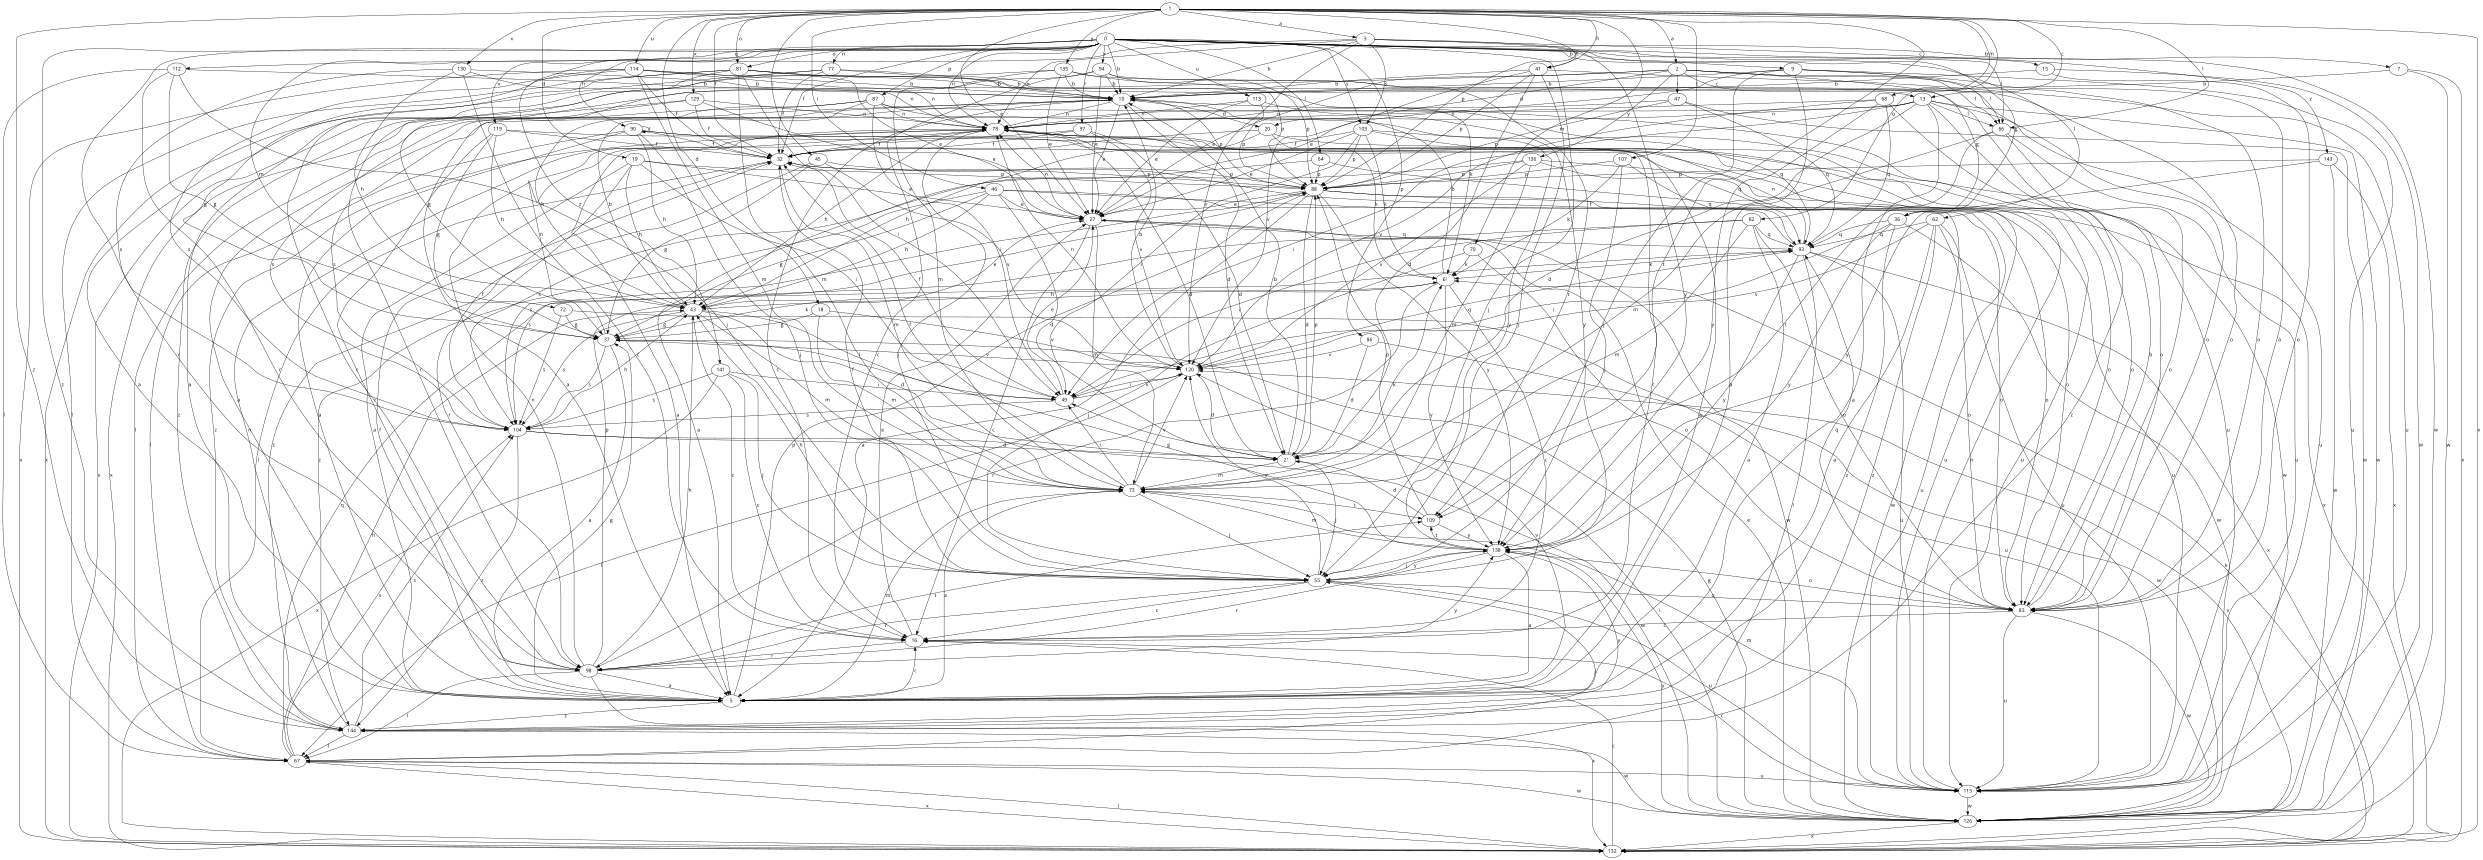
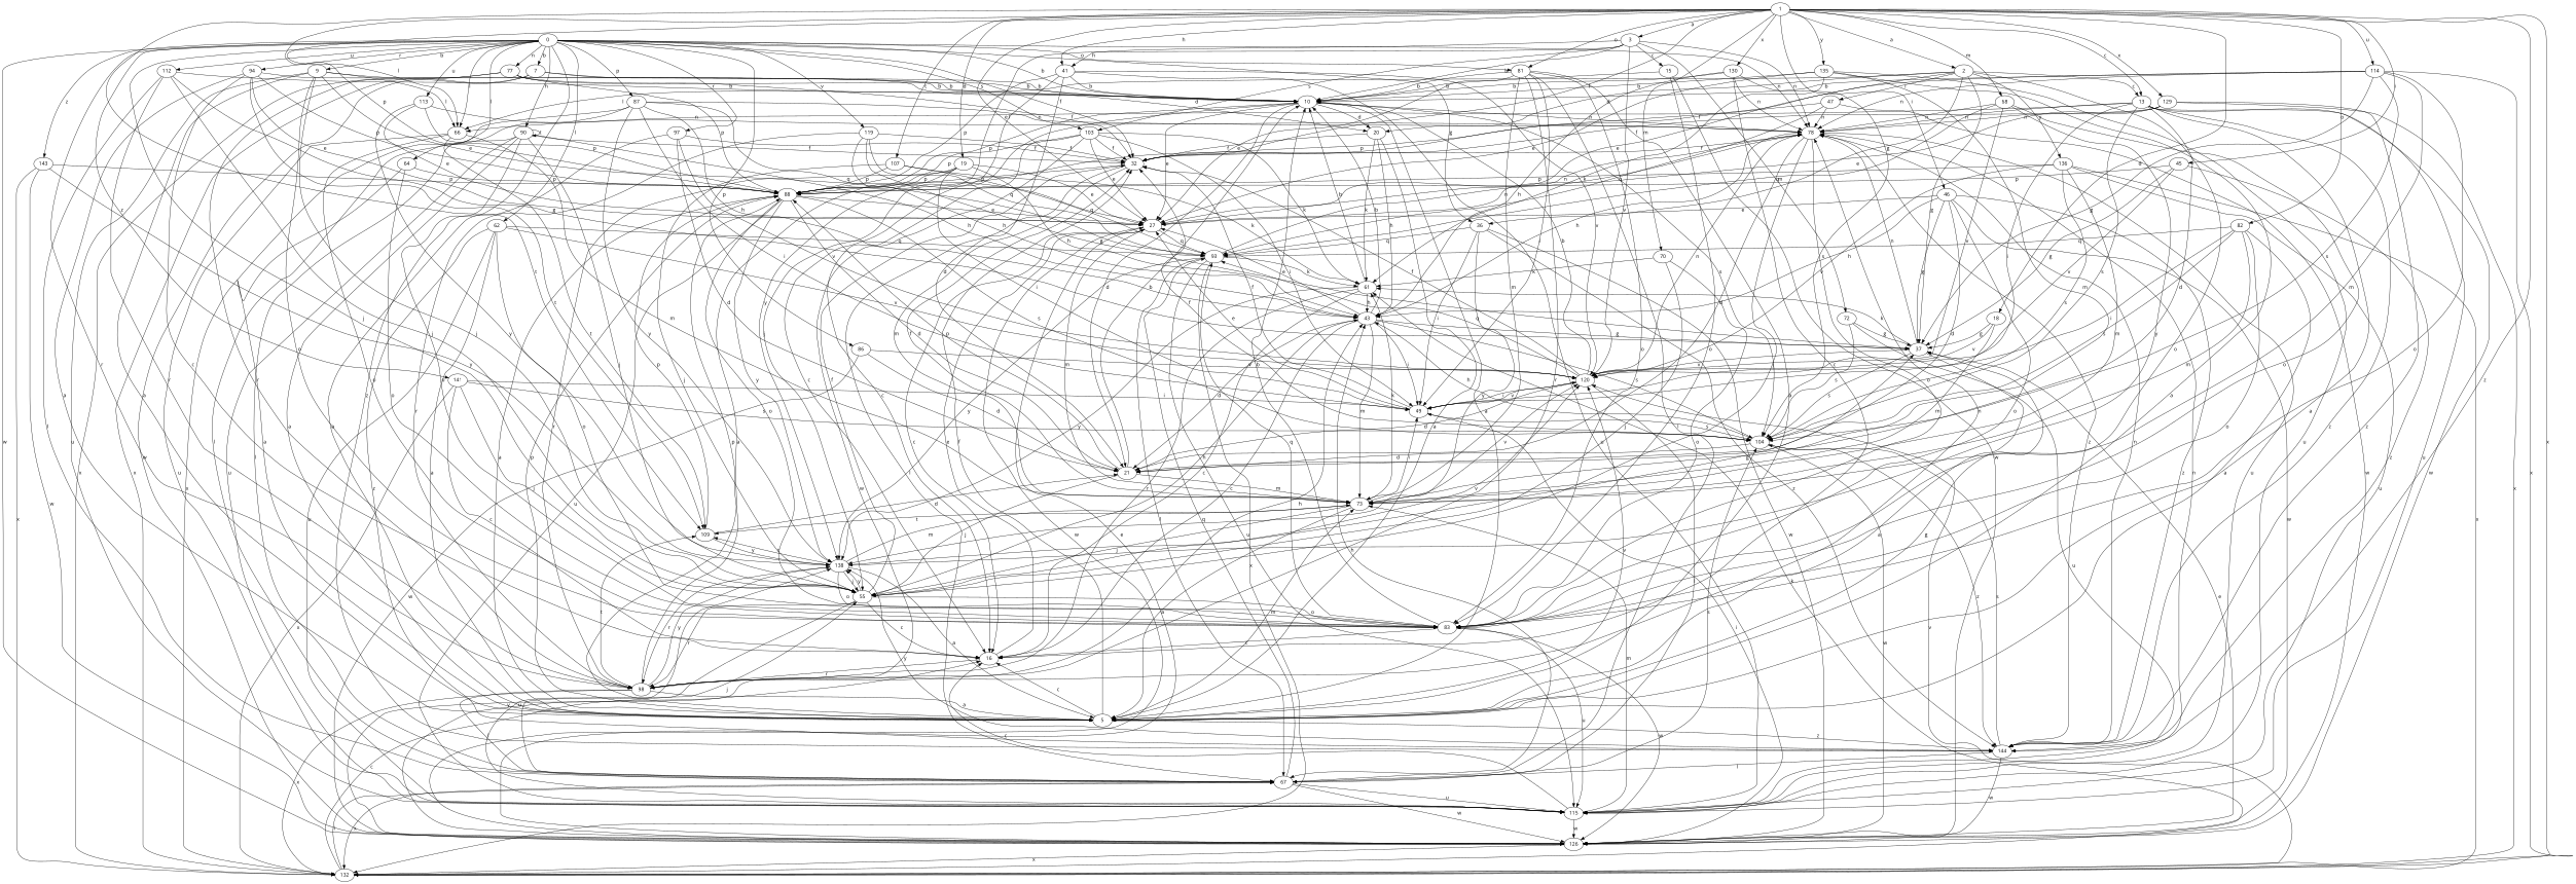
  digraph {
    fontname="Open Sans"
    node [fontname="Open Sans"]
    edge [fontname="Open Sans"]
    0
    7
    9
    10
    32
    36
    n7 [label=90]
    55
    62
    64
    66
    77
    78
    81
    86
    87
    94
    97
    98
    103
    112
    113
    119
    126
    141
    143
    144
    132
    20
    27
    83
    5
    115
    88
    16
    21
    104
    73
    67
    138
    49
    93
    43
    120
    109
    61
    37
    1
    2
    3
    13
    18
    19
    41
    45
    46
    68
    70
    82
    107
    114
    129
    130
    135
    47
    136
    15
    72
    0 -> 7 [label=b]
    0 -> 9 [label=b]
    0 -> 10 [label=b]
    0 -> 32 [label=f]
    0 -> 36 [label=g]
    0 -> n7 [label=h]
    0 -> 55 [label=j]
    0 -> 62 [label=l]
    0 -> 64 [label=l]
    0 -> 66 [label=l]
    0 -> 77 [label=n]
    0 -> 78 [label=n]
    0 -> 81 [label=o]
    0 -> 86 [label=p]
    0 -> 87 [label=p]
    0 -> 94 [label=r]
    0 -> 97 [label=r]
    0 -> 98 [label=r]
    0 -> 103 [label=s]
    0 -> 112 [label=u]
    0 -> 113 [label=u]
    0 -> 119 [label=v]
    0 -> 126 [label=w]
    0 -> 141 [label=z]
    0 -> 143 [label=z]
    0 -> 144 [label=z]
    7 -> 10 [label=b]
    7 -> 126 [label=w]
    7 -> 132 [label=x]
+   7 -> 20 [label=d]
    9 -> 10 [label=b]
    9 -> 55 [label=j]
    9 -> 66 [label=l]
    9 -> 27 [label=e]
    9 -> 83 [label=o]
    9 -> 5 [label=a]
    9 -> 115 [label=u]
    10 -> 78 [label=n]
    10 -> 20 [label=d]
    10 -> 27 [label=e]
    10 -> 5 [label=a]
    10 -> 88 [label=p]
    10 -> 16 [label=c]
    10 -> 21 [label=d]
    10 -> 104 [label=s]
    32 -> 88 [label=p]
    32 -> 73 [label=m]
    32 -> 67 [label=l]
    36 -> 126 [label=w]
    36 -> 144 [label=z]
    36 -> 138 [label=y]
    36 -> 49 [label=i]
    36 -> 93 [label=q]
    n7 -> 32 [label=f]
    n7 -> n7 [label=t]
    n7 -> 55 [label=j]
    n7 -> 83 [label=o]
    n7 -> 5 [label=a]
    n7 -> 115 [label=u]
    n7 -> 67 [label=l]
    n7 -> 43 [label=h]
    55 -> 32 [label=f]
    55 -> 98 [label=r]
    55 -> 83 [label=o]
    55 -> 115 [label=u]
    55 -> 16 [label=c]
    55 -> 138 [label=y]
    55 -> 43 [label=h]
    55 -> 120 [label=v]
    62 -> 144 [label=z]
    62 -> 83 [label=o]
    62 -> 5 [label=a]
    62 -> 115 [label=u]
    62 -> 93 [label=q]
    62 -> 120 [label=v]
    64 -> 83 [label=o]
    64 -> 5 [label=a]
    64 -> 88 [label=p]
    66 -> 83 [label=o]
    66 -> 115 [label=u]
    66 -> 73 [label=m]
    66 -> 109 [label=t]
    77 -> 10 [label=b]
    77 -> 32 [label=f]
    77 -> 98 [label=r]
    77 -> 132 [label=x]
    77 -> 88 [label=p]
    78 -> 32 [label=f]
    78 -> 55 [label=j]
    78 -> 144 [label=z]
    78 -> 83 [label=o]
    78 -> 115 [label=u]
    78 -> 21 [label=d]
    78 -> 43 [label=h]
    81 -> 10 [label=b]
    81 -> 98 [label=r]
    81 -> 27 [label=e]
    81 -> 83 [label=o]
    81 -> 5 [label=a]
    81 -> 73 [label=m]
    81 -> 67 [label=l]
    81 -> 49 [label=i]
    86 -> 126 [label=w]
    86 -> 21 [label=d]
    86 -> 120 [label=v]
    87 -> 78 [label=n]
    87 -> 132 [label=x]
    87 -> 67 [label=l]
    87 -> 138 [label=y]
    87 -> 49 [label=i]
    87 -> 93 [label=q]
    87 -> 43 [label=h]
    94 -> 10 [label=b]
    94 -> 27 [label=e]
    94 -> 5 [label=a]
    94 -> 88 [label=p]
    94 -> 16 [label=c]
    94 -> 109 [label=t]
    97 -> 32 [label=f]
    97 -> 5 [label=a]
    97 -> 21 [label=d]
    97 -> 120 [label=v]
    98 -> 78 [label=n]
    98 -> 132 [label=x]
    98 -> 5 [label=a]
    98 -> 88 [label=p]
    98 -> 67 [label=l]
    98 -> 138 [label=y]
    98 -> 43 [label=h]
    98 -> 109 [label=t]
    103 -> 32 [label=f]
    103 -> 126 [label=w]
    103 -> 27 [label=e]
    103 -> 88 [label=p]
    103 -> 16 [label=c]
    103 -> 49 [label=i]
    103 -> 61 [label=k]
    112 -> 10 [label=b]
    112 -> 55 [label=j]
    112 -> 98 [label=r]
    112 -> 67 [label=l]
    112 -> 37 [label=g]
    113 -> 78 [label=n]
    113 -> 27 [label=e]
    113 -> 88 [label=p]
    113 -> 138 [label=y]
    119 -> 32 [label=f]
    119 -> 98 [label=r]
    119 -> 93 [label=q]
    119 -> 43 [label=h]
    119 -> 37 [label=g]
    126 -> 132 [label=x]
    126 -> 27 [label=e]
    126 -> 138 [label=y]
    126 -> 49 [label=i]
-   126 -> 37 [label=g]
+   126 -> 37 [label=e]
    141 -> 55 [label=j]
    141 -> 132 [label=x]
    141 -> 16 [label=c]
    141 -> 104 [label=s]
    141 -> 49 [label=i]
    143 -> 126 [label=w]
    143 -> 132 [label=x]
    143 -> 88 [label=p]
    143 -> 138 [label=y]
    144 -> 78 [label=n]
    144 -> 126 [label=w]
    144 -> 104 [label=s]
    144 -> 67 [label=l]
    144 -> 138 [label=y]
    132 -> 16 [label=c]
    132 -> 67 [label=l]
    132 -> 120 [label=v]
    132 -> 61 [label=k]
    20 -> 32 [label=f]
    20 -> 5 [label=a]
    20 -> 43 [label=h]
    20 -> 61 [label=k]
    27 -> 78 [label=n]
    27 -> 126 [label=w]
    27 -> 16 [label=c]
    27 -> 73 [label=m]
    27 -> 93 [label=q]
    83 -> 10 [label=b]
    83 -> 126 [label=w]
    83 -> 115 [label=u]
    83 -> 16 [label=c]
    83 -> 93 [label=q]
    5 -> 32 [label=f]
    5 -> 144 [label=z]
    5 -> 88 [label=p]
    5 -> 16 [label=c]
    5 -> 73 [label=m]
    5 -> 120 [label=v]
    5 -> 37 [label=g]
    115 -> 78 [label=n]
    115 -> 126 [label=w]
    115 -> 16 [label=c]
    115 -> 73 [label=m]
    88 -> 27 [label=e]
    88 -> 83 [label=o]
    88 -> 5 [label=a]
    88 -> 115 [label=u]
    88 -> 21 [label=d]
    88 -> 104 [label=s]
    88 -> 138 [label=y]
    16 -> 98 [label=r]
    16 -> 27 [label=e]
    21 -> 10 [label=b]
    21 -> 55 [label=j]
    21 -> 88 [label=p]
    21 -> 73 [label=m]
    104 -> 32 [label=f]
    104 -> 126 [label=w]
    104 -> 144 [label=z]
    104 -> 21 [label=d]
    104 -> 43 [label=h]
    73 -> 32 [label=f]
    73 -> 55 [label=j]
    73 -> 5 [label=a]
    73 -> 49 [label=i]
    73 -> 120 [label=v]
    73 -> 109 [label=t]
    73 -> 61 [label=k]
    67 -> 55 [label=j]
    67 -> 126 [label=w]
    67 -> 132 [label=x]
    67 -> 115 [label=u]
    67 -> 104 [label=s]
    67 -> 93 [label=q]
    67 -> 43 [label=h]
    138 -> 55 [label=j]
    138 -> 98 [label=r]
    138 -> 83 [label=o]
    138 -> 5 [label=a]
    138 -> 73 [label=m]
    138 -> 109 [label=t]
    138 -> 37 [label=g]
    49 -> 32 [label=f]
    49 -> 27 [label=e]
    49 -> 104 [label=s]
    49 -> 120 [label=v]
-   93 -> 32 [label=f]
+   120 -> 32 [label=f]
    93 -> 78 [label=n]
    93 -> 132 [label=x]
    93 -> 115 [label=u]
    93 -> 67 [label=l]
    93 -> 138 [label=y]
    93 -> 61 [label=k]
    43 -> 10 [label=b]
    43 -> 27 [label=e]
    43 -> 16 [label=c]
    43 -> 21 [label=d]
    43 -> 104 [label=s]
    43 -> 73 [label=m]
    43 -> 49 [label=i]
    43 -> 37 [label=g]
    120 -> 10 [label=b]
    120 -> 78 [label=n]
    120 -> 21 [label=d]
    120 -> 67 [label=l]
    120 -> 49 [label=i]
    120 -> 93 [label=q]
    109 -> 88 [label=p]
    109 -> 21 [label=d]
    109 -> 138 [label=y]
    61 -> 10 [label=b]
    61 -> 98 [label=r]
    61 -> 16 [label=c]
    61 -> 138 [label=y]
    61 -> 43 [label=h]
    37 -> 78 [label=n]
    37 -> 5 [label=a]
    37 -> 104 [label=s]
    37 -> 120 [label=v]
    37 -> 61 [label=k]
    1 -> 32 [label=f]
    1 -> 66 [label=l]
    1 -> 81 [label=o]
    1 -> 144 [label=z]
    1 -> 132 [label=x]
    1 -> 27 [label=e]
    1 -> 88 [label=p]
    1 -> 109 [label=t]
    1 -> 2 [label=a]
    1 -> 3 [label=a]
    1 -> 13 [label=c]
    1 -> 18 [label=d]
    1 -> 19 [label=d]
    1 -> 41 [label=h]
    1 -> 45 [label=i]
    1 -> 46 [label=i]
    1 -> 68 [label=m]
    1 -> 70 [label=m]
    1 -> 82 [label=o]
    1 -> 107 [label=t]
    1 -> 114 [label=u]
    1 -> 129 [label=x]
    1 -> 130 [label=x]
    1 -> 135 [label=y]
    2 -> 36 [label=g]
    2 -> 66 [label=l]
    2 -> 20 [label=d]
    2 -> 27 [label=e]
    2 -> 83 [label=o]
    2 -> 37 [label=g]
    2 -> 13 [label=c]
    2 -> 47 [label=i]
    2 -> 136 [label=y]
    3 -> 10 [label=b]
    3 -> 78 [label=n]
    3 -> 103 [label=s]
    3 -> 138 [label=y]
    3 -> 120 [label=v]
    3 -> 41 [label=h]
    3 -> 15 [label=c]
    3 -> 72 [label=m]
    13 -> 66 [label=l]
    13 -> 78 [label=n]
    13 -> 126 [label=w]
    13 -> 144 [label=z]
    13 -> 5 [label=a]
    13 -> 115 [label=u]
    13 -> 21 [label=d]
    13 -> 104 [label=s]
    13 -> 49 [label=i]
    18 -> 73 [label=m]
    18 -> 120 [label=v]
    18 -> 37 [label=g]
    19 -> 98 [label=r]
    19 -> 27 [label=e]
    19 -> 5 [label=a]
    19 -> 88 [label=p]
    19 -> 49 [label=i]
    19 -> 43 [label=h]
    41 -> 10 [label=b]
    41 -> 55 [label=j]
    41 -> 115 [label=u]
    41 -> 88 [label=p]
    41 -> 21 [label=d]
    41 -> 120 [label=v]
    45 -> 144 [label=z]
    45 -> 88 [label=p]
    45 -> 120 [label=v]
    45 -> 37 [label=g]
    46 -> 126 [label=w]
    46 -> 144 [label=z]
    46 -> 27 [label=e]
    46 -> 83 [label=o]
    46 -> 21 [label=d]
    46 -> 43 [label=h]
    46 -> 37 [label=g]
    68 -> 78 [label=n]
    68 -> 83 [label=o]
    68 -> 138 [label=y]
    68 -> 93 [label=q]
    68 -> 120 [label=v]
    70 -> 55 [label=j]
    70 -> 83 [label=o]
    70 -> 61 [label=k]
    82 -> 83 [label=o]
    82 -> 5 [label=a]
    82 -> 104 [label=s]
    82 -> 73 [label=m]
    82 -> 49 [label=i]
    82 -> 93 [label=q]
    107 -> 55 [label=j]
    107 -> 88 [label=p]
    107 -> 93 [label=q]
    107 -> 61 [label=k]
    114 -> 10 [label=b]
    114 -> 32 [label=f]
    114 -> 78 [label=n]
    114 -> 132 [label=x]
    114 -> 83 [label=o]
    114 -> 104 [label=s]
    114 -> 73 [label=m]
    114 -> 37 [label=g]
    129 -> 32 [label=f]
    129 -> 78 [label=n]
    129 -> 144 [label=z]
    129 -> 132 [label=x]
    129 -> 27 [label=e]
    130 -> 10 [label=b]
    130 -> 78 [label=n]
    130 -> 16 [label=c]
    130 -> 104 [label=s]
    130 -> 43 [label=h]
    135 -> 10 [label=b]
    135 -> 27 [label=e]
    135 -> 5 [label=a]
    135 -> 115 [label=u]
    135 -> 73 [label=m]
    135 -> 61 [label=k]
    47 -> 78 [label=n]
    47 -> 126 [label=w]
    47 -> 88 [label=p]
    47 -> 93 [label=q]
    136 -> 132 [label=x]
    136 -> 115 [label=u]
    136 -> 88 [label=p]
    136 -> 104 [label=s]
    136 -> 73 [label=m]
    136 -> 120 [label=v]
    15 -> 10 [label=b]
    15 -> 126 [label=w]
    15 -> 83 [label=o]
    72 -> 115 [label=u]
    72 -> 104 [label=s]
    72 -> 37 [label=g]
  }
